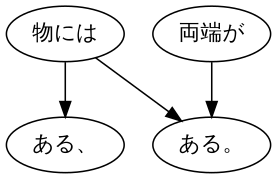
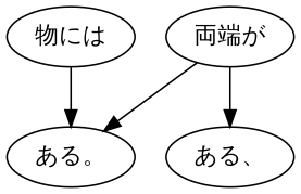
  digraph {
    fontname="Noto Serif"
    node [fontname="Noto Serif"]
    edge [fontname="Noto Serif"]
    n1 [label="物には"]
    n2 [label="ある、"]
    n3 [label="ある。"]
    n4 [label="両端が"]
-   n1 -> n2
+   n4 -> n2
    n1 -> n3
    n4 -> n3
  }
